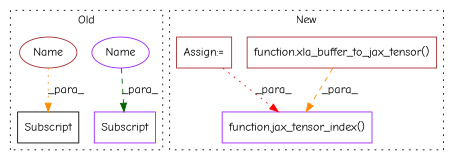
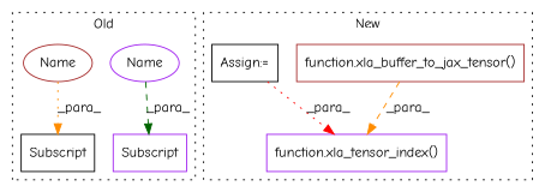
  digraph {
    fontname="Comic Neue"
    node [a=63 color=purple fontname="Comic Neue" l="20,0" shape=box]
    edge [color=darkorange fontname="Comic Neue" style=dashed]
    n1 [color=black label=Subscript s="1414,0"]
    n2 [label=Subscript s="1668,0"]
    n3 [a=87 l=4 label=Name s=1683 shape=ellipse]
    n4 [a=87 color=brown l=4 label=Name s=1429 shape=ellipse]
-   n5 [a=75 l="17,1" label="function.jax_tensor_index()" s="2557,2672"]
+   n5 [a=75 l="17,1" label="function.xla_tensor_index()" s="2557,2672"]
    n6 [a=75 color=brown l="25,1" label="function.xla_buffer_to_jax_tensor()" s="2574,2605"]
-   n7 [a=68 color=brown l=3 label="Assign:=" s=2554]
+   n7 [a=68 color=black l=3 label="Assign:=" s=2554]
    subgraph cluster_1 {
      label=Old
      style=dotted
      n1
      n2
      n3
      n4
    }
    subgraph cluster_2 {
      label=New
      style=dotted
      n5
      n6
      n7
    }
    n3 -> n2 [color=darkgreen label=_para_]
    n4 -> n1 [label=_para_ style=dotted]
    n6 -> n5 [label=_para_]
    n7 -> n5 [color=red label=_para_ style=dotted]
  }
